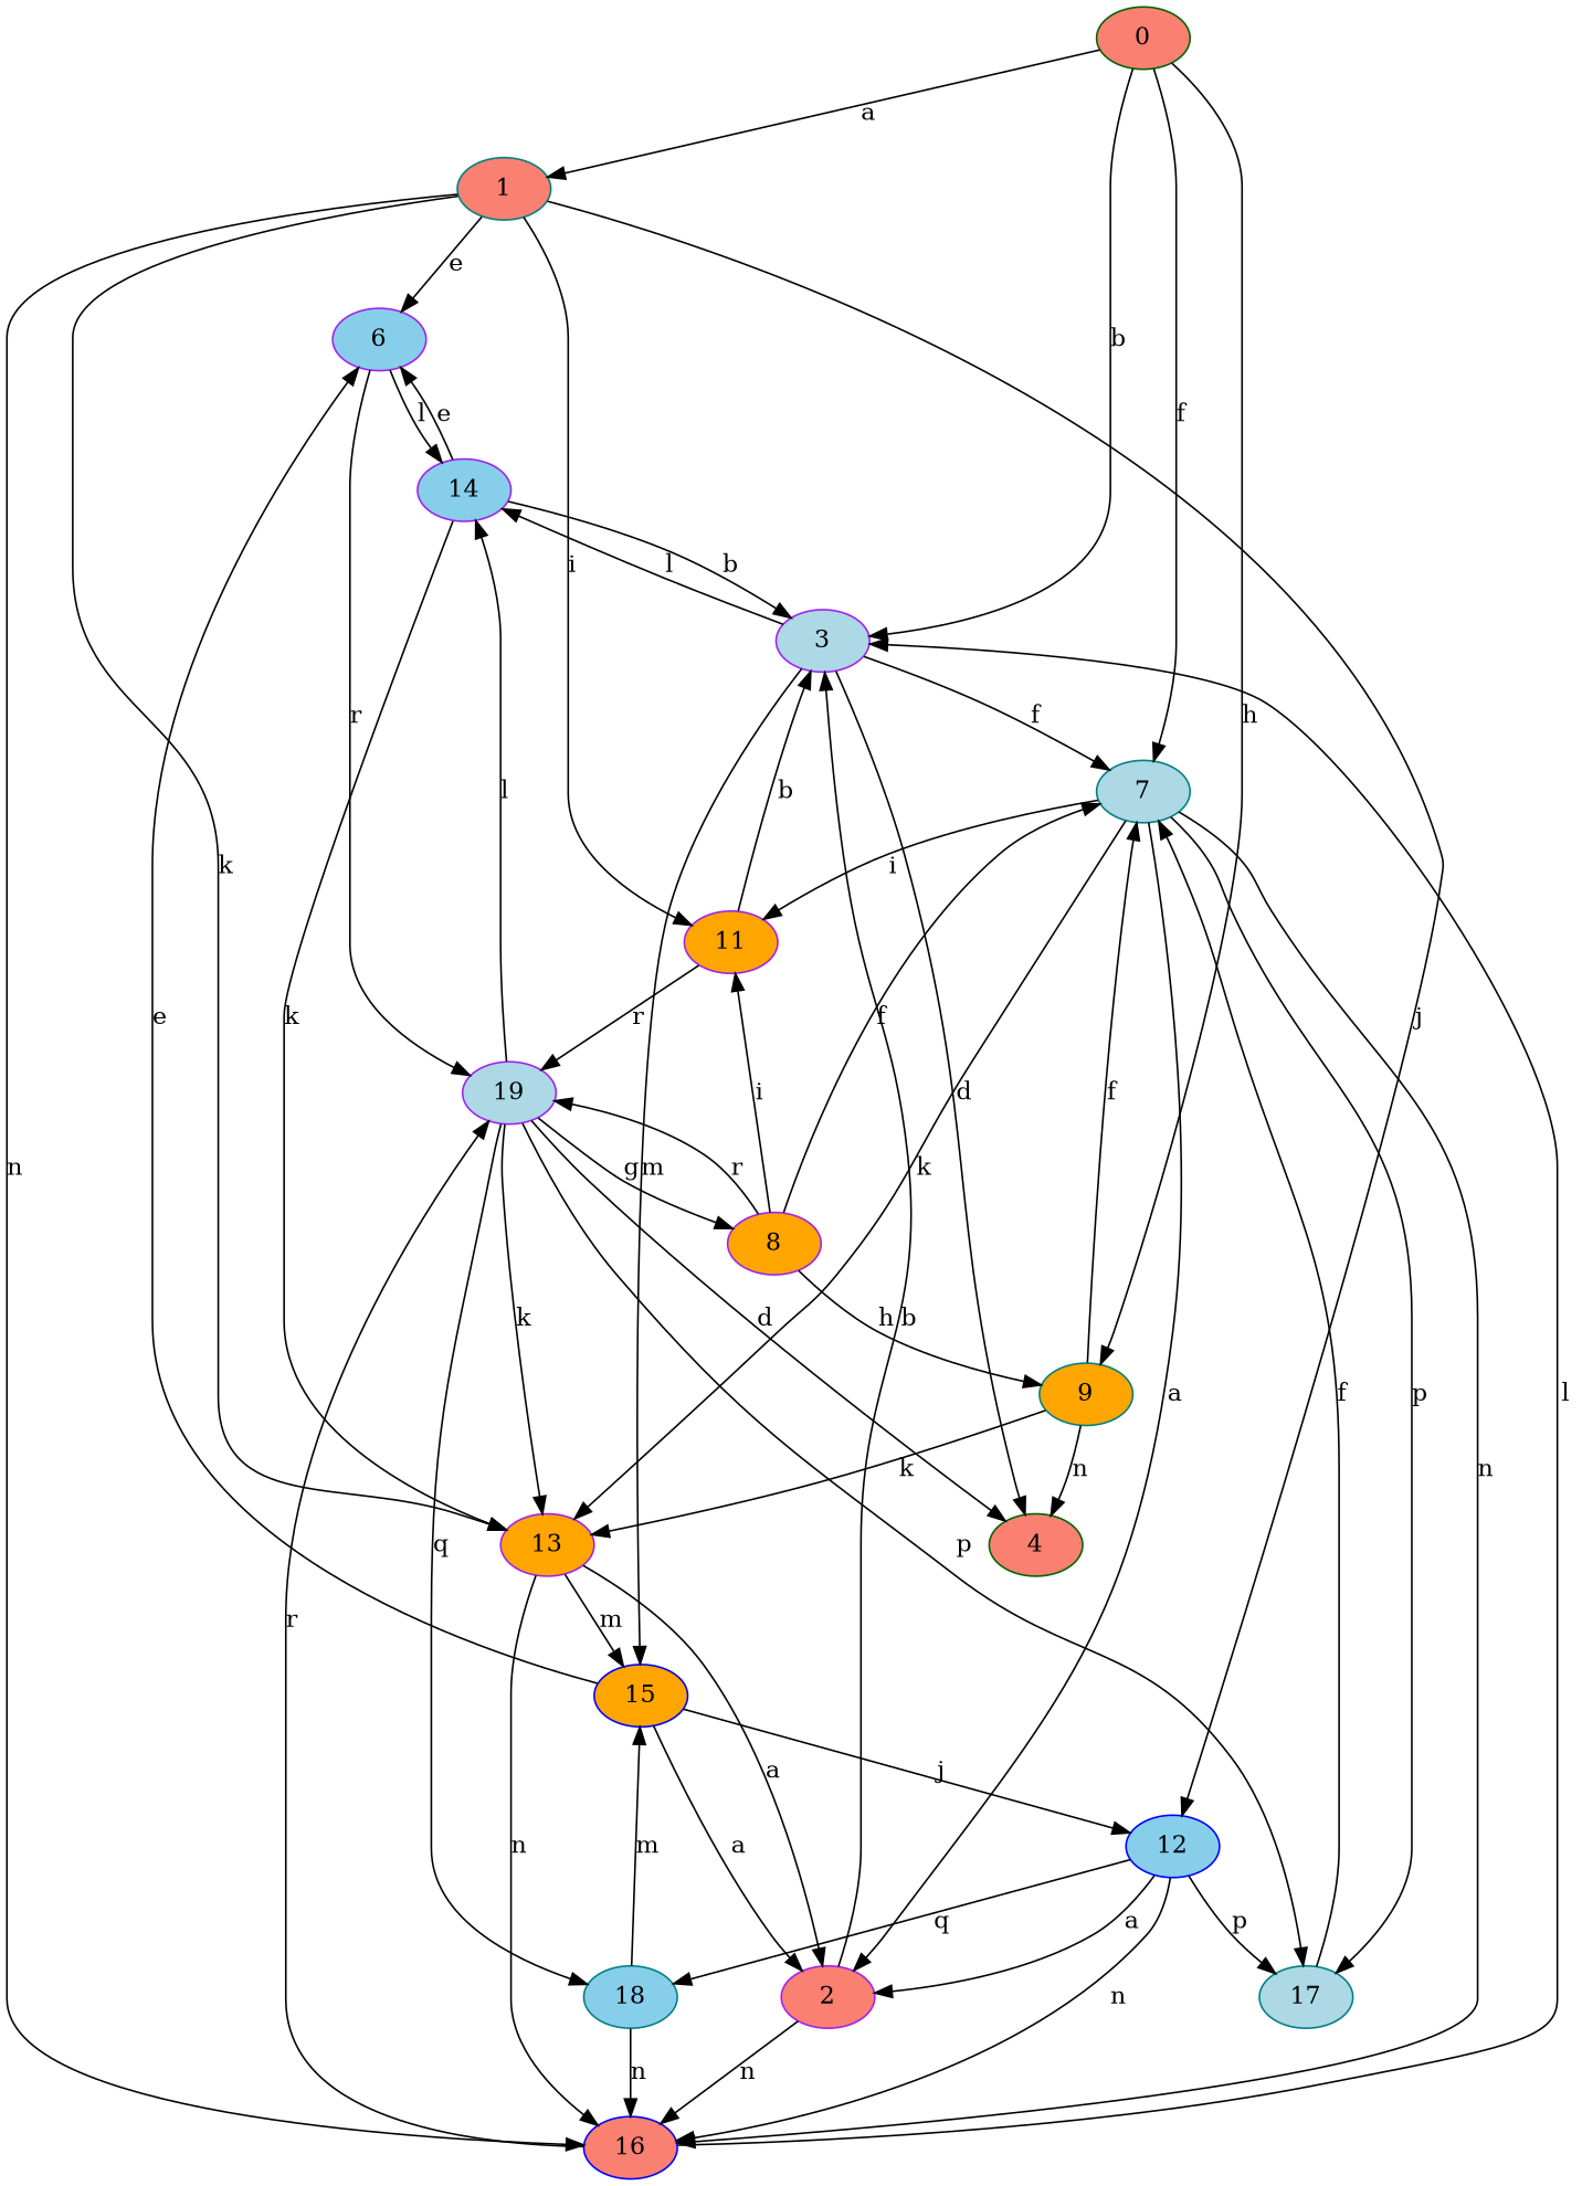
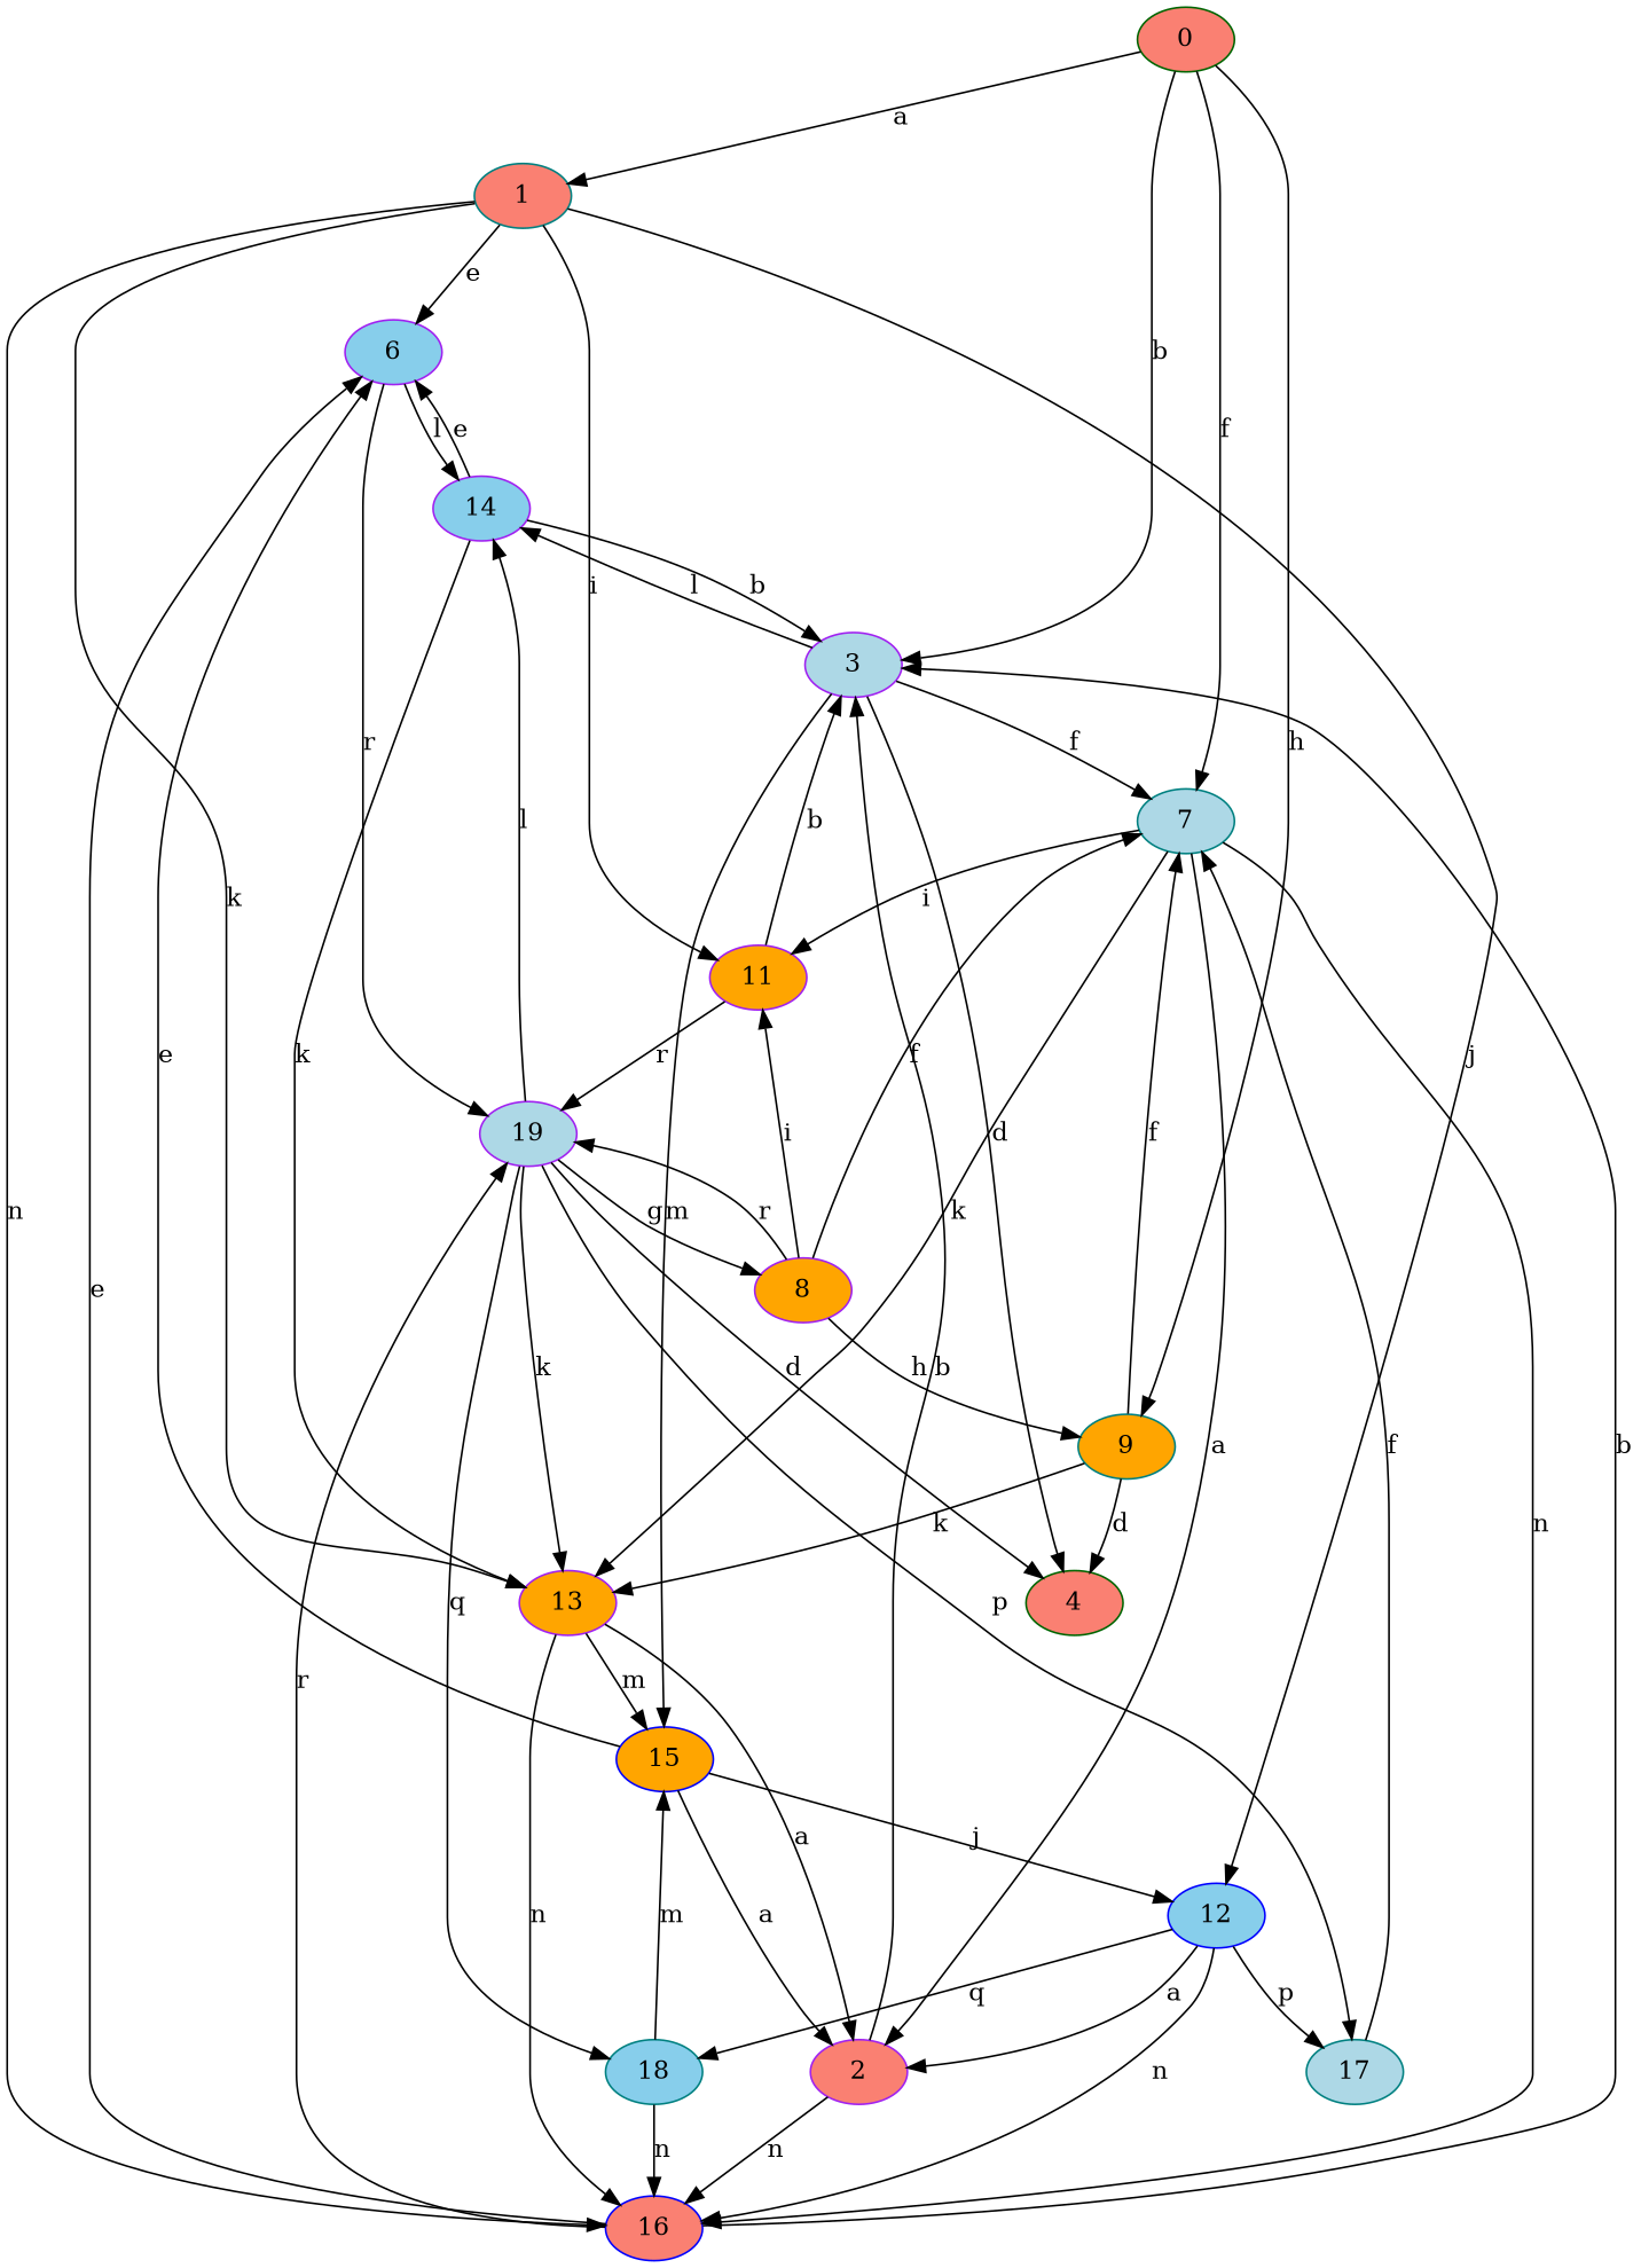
  strict digraph {
    node [color=purple fillcolor=salmon style=filled]
    1 [color=teal]
    6 [fillcolor=skyblue]
    11 [fillcolor=orange]
    12 [color=blue fillcolor=skyblue]
    13 [fillcolor=orange]
    16 [color=blue]
    14 [fillcolor=skyblue]
    19 [fillcolor=lightblue]
    3 [fillcolor=lightblue]
    2
    17 [color=teal fillcolor=lightblue]
    18 [color=teal fillcolor=skyblue]
    15 [color=blue fillcolor=orange]
    4 [color=darkgreen]
    7 [color=teal fillcolor=lightblue]
    8 [fillcolor=orange]
    9 [color=teal fillcolor=orange]
    0 [color=darkgreen]
    1 -> 6 [label=e]
    1 -> 11 [label=i]
    1 -> 12 [label=j]
    1 -> 13 [label=k]
    1 -> 16 [label=n]
    6 -> 14 [label=l]
    6 -> 19 [label=r]
    11 -> 19 [label=r]
    11 -> 3 [label=b]
    12 -> 16 [label=n]
    12 -> 2 [label=a]
    12 -> 17 [label=p]
    12 -> 18 [label=q]
    13 -> 16 [label=n]
    13 -> 2 [label=a]
    13 -> 15 [label=m]
+   16 -> 6 [label=e]
    16 -> 19 [label=r]
-   16 -> 3 [label=l]
+   16 -> 3 [label=b]
    14 -> 6 [label=e]
    14 -> 13 [label=k]
    14 -> 3 [label=b]
    19 -> 13 [label=k]
    19 -> 14 [label=l]
    19 -> 17 [label=p]
    19 -> 18 [label=q]
    19 -> 4 [label=d]
    19 -> 8 [label=g]
    3 -> 14 [label=l]
    3 -> 15 [label=m]
    3 -> 4 [label=d]
    3 -> 7 [label=f]
    2 -> 16 [label=n]
    2 -> 3 [label=b]
    17 -> 7 [label=f]
    18 -> 16 [label=n]
    18 -> 15 [label=m]
    15 -> 6 [label=e]
    15 -> 12 [label=j]
    15 -> 2 [label=a]
    7 -> 11 [label=i]
    7 -> 13 [label=k]
    7 -> 16 [label=n]
    7 -> 2 [label=a]
-   7 -> 17 [label=p]
    8 -> 11 [label=i]
    8 -> 19 [label=r]
    8 -> 7 [label=f]
    8 -> 9 [label=h]
    9 -> 13 [label=k]
-   9 -> 4 [label=n]
+   9 -> 4 [label=d]
    9 -> 7 [label=f]
    0 -> 1 [label=a]
    0 -> 3 [label=b]
    0 -> 7 [label=f]
    0 -> 9 [label=h]
  }
